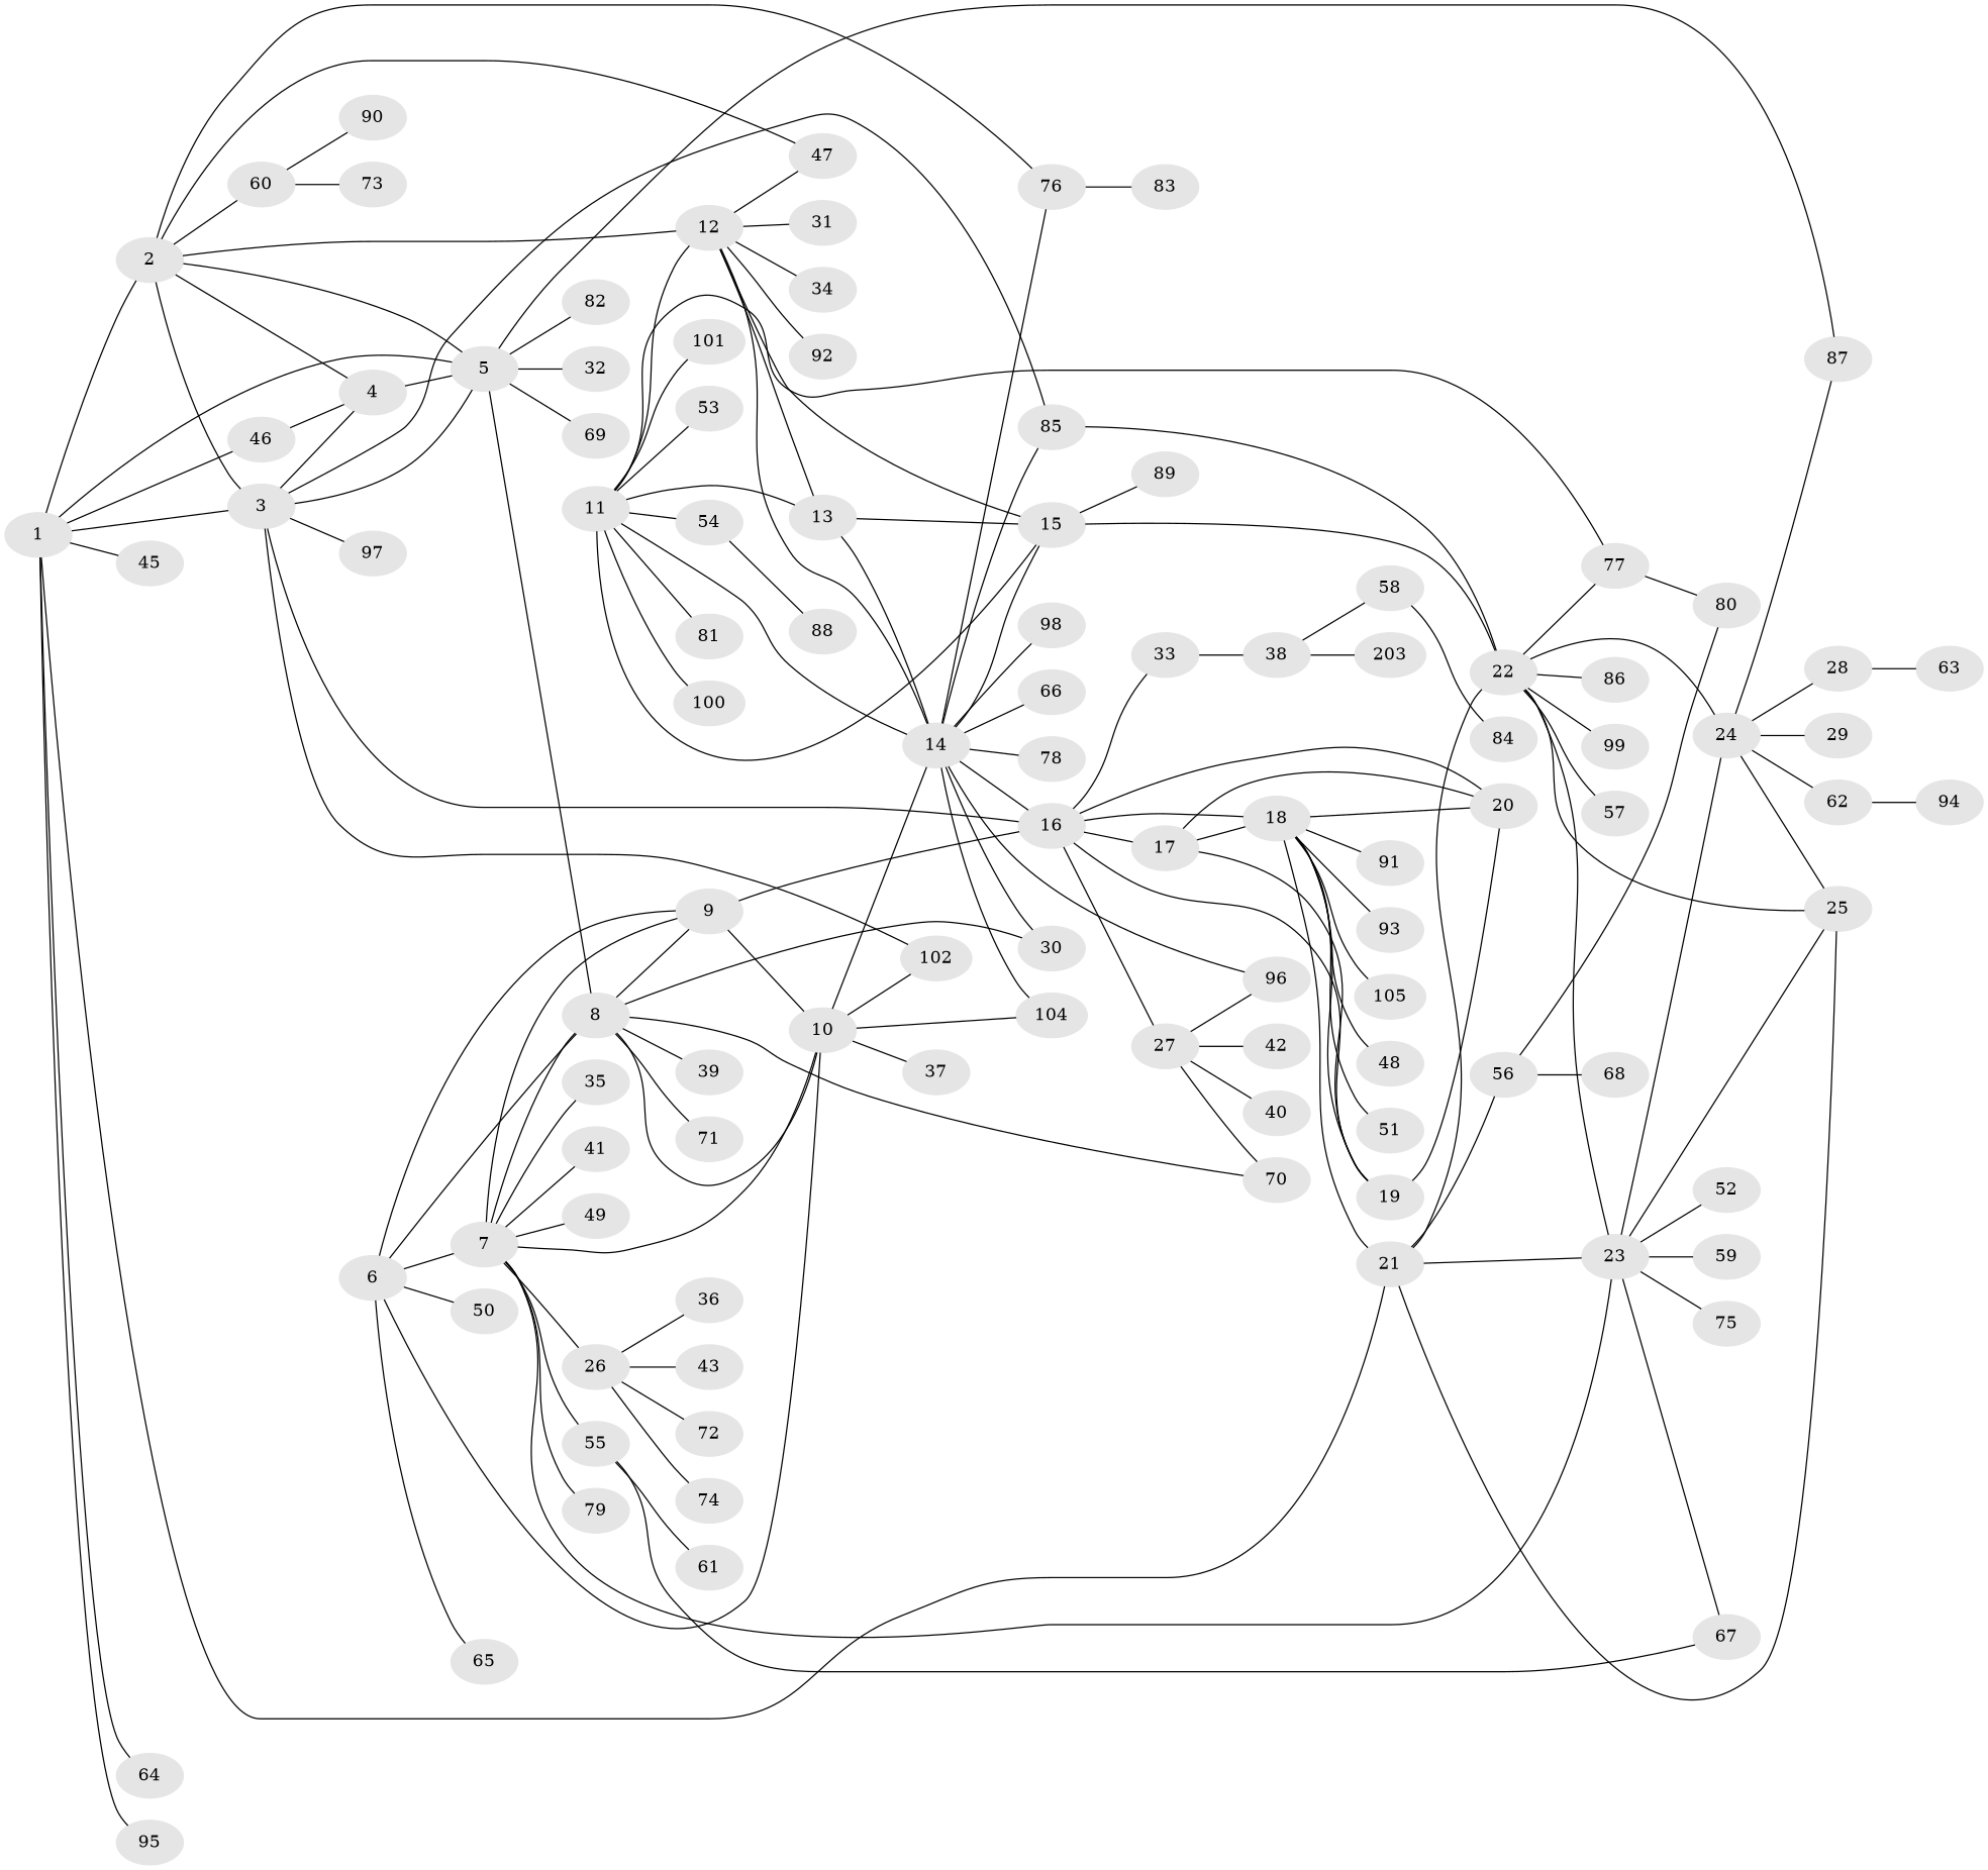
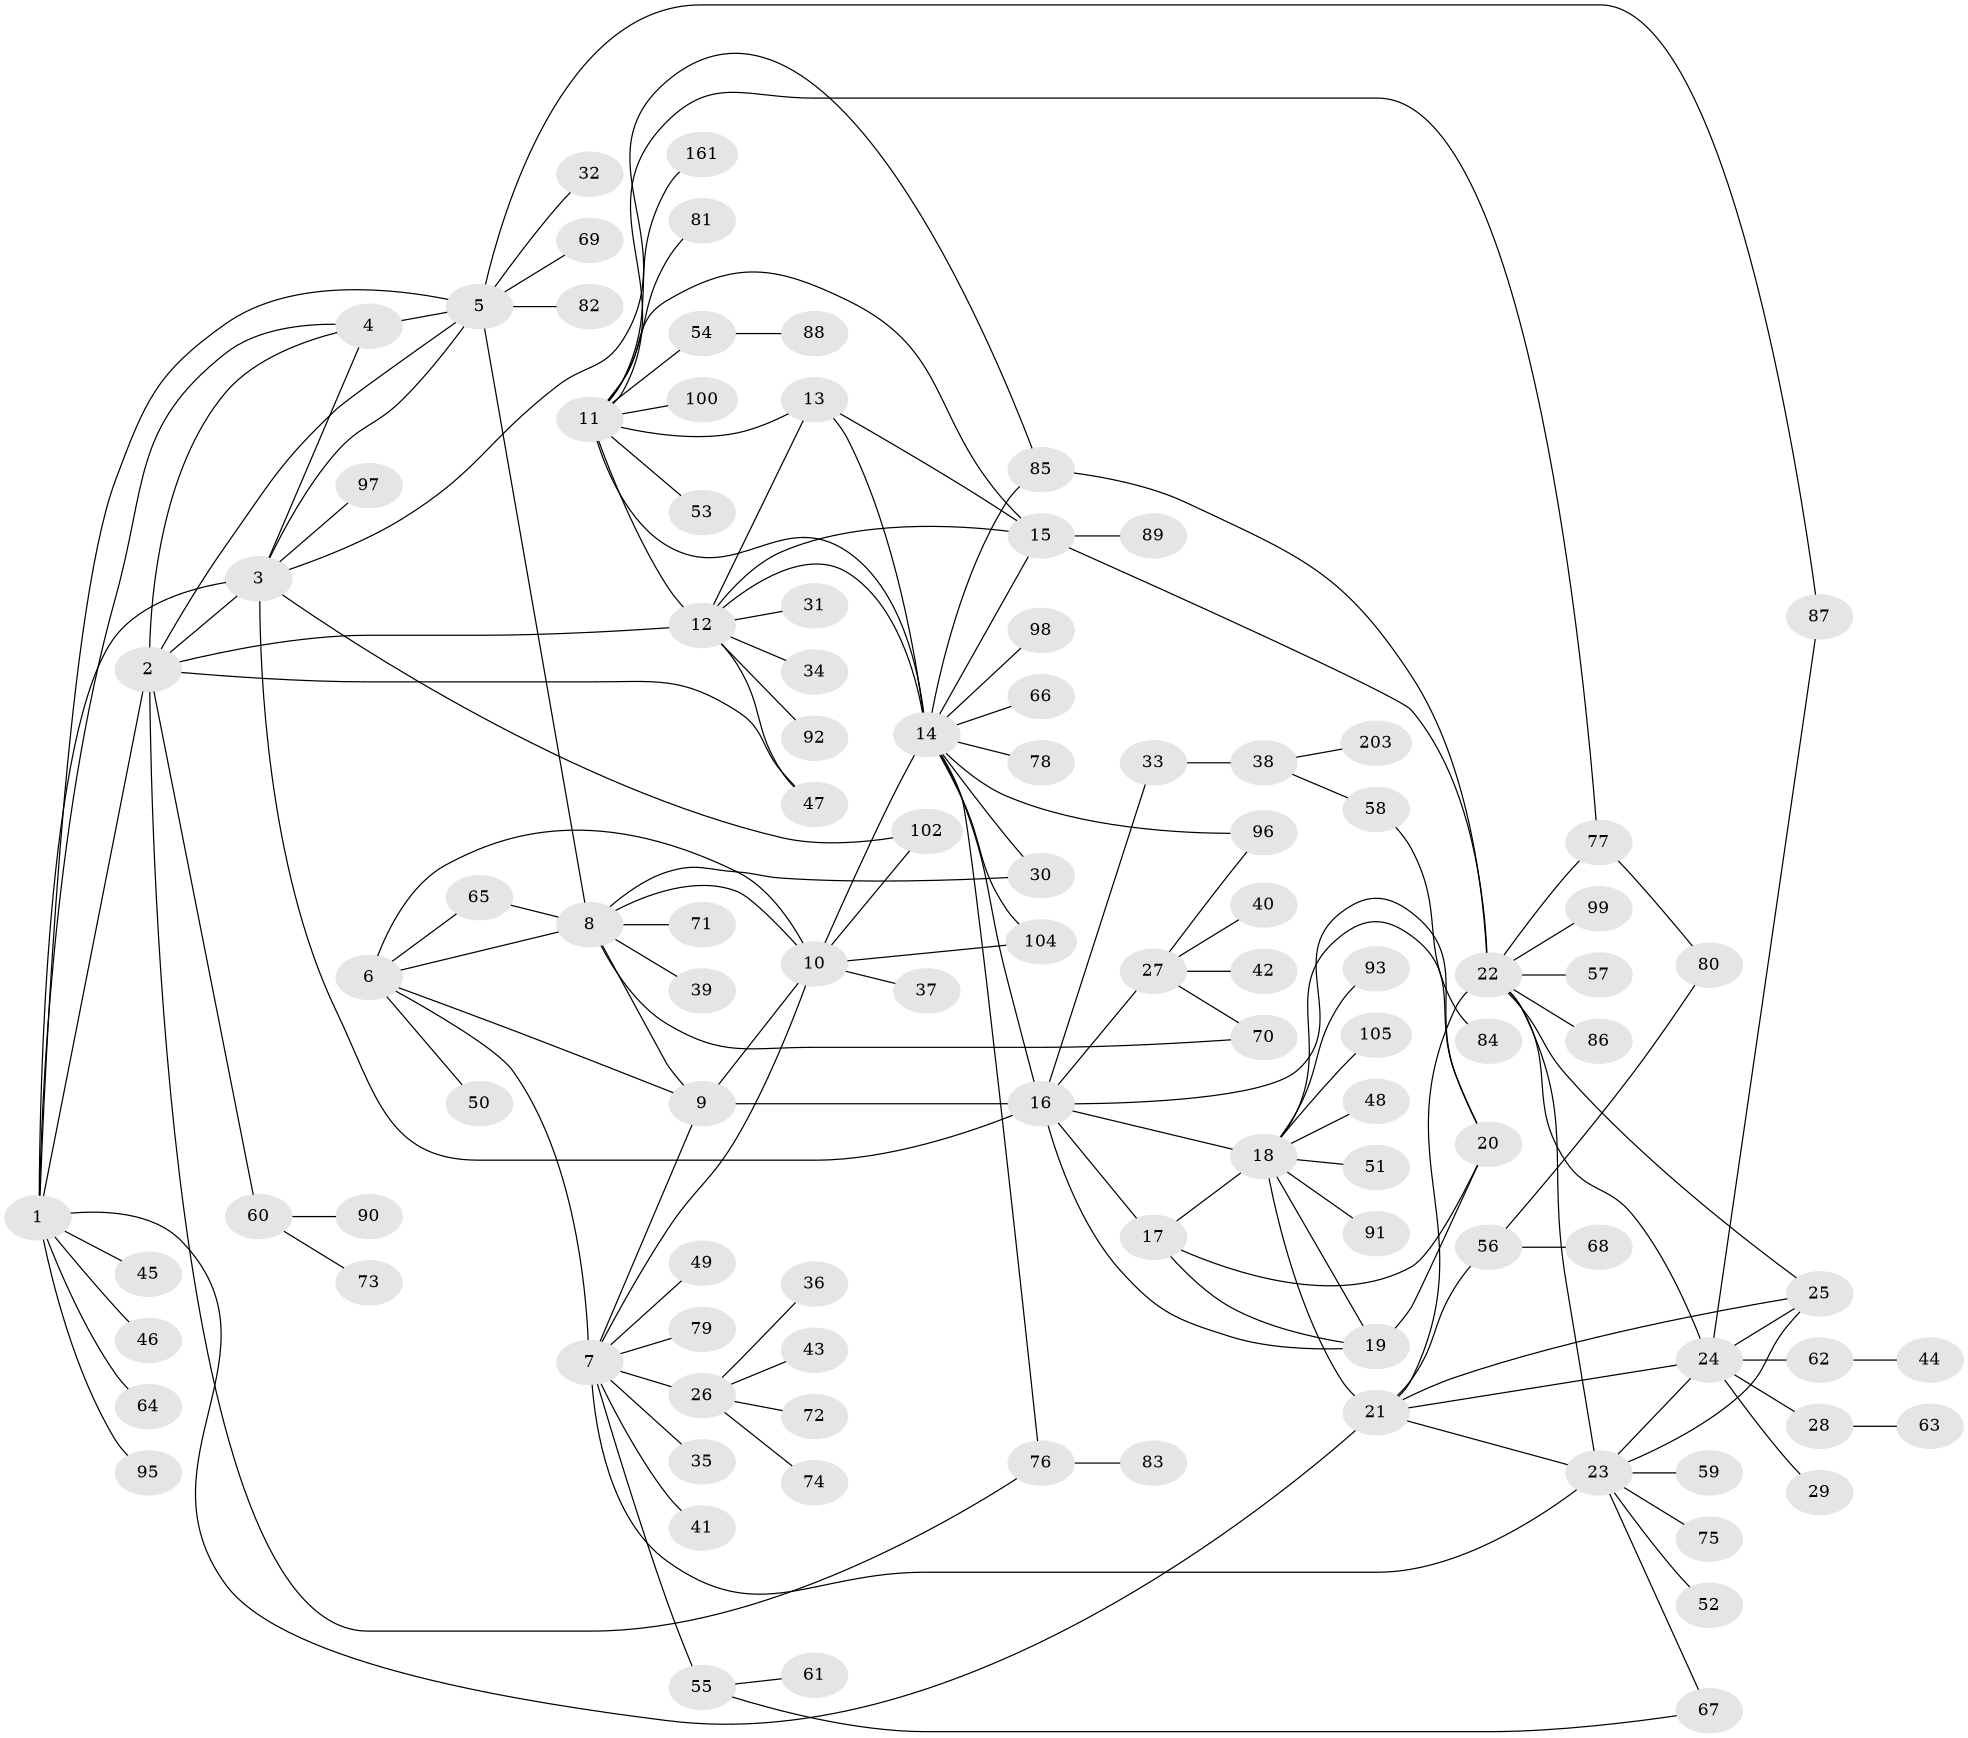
  graph {
    rankdir=LR
    node [color=gray90 style=filled]
    1
    2
    3
    4
    5
    21
    45
    46
    64
    95
    12
    47
    60
    76
    16
    85
    97
    102
    8
    32
    69
    82
    87
    23
    22
    24
    25
    56
    14
    13
    15
    31
    34
    92
    73
    90
    83
    17
    18
    19
    20
    27
    33
    9
    10
    30
    39
    70
    71
    6
    7
    50
    65
    26
    35
    41
    49
    55
    79
    37
    104
    52
    59
    67
    75
    36
    43
    72
    74
    61
    66
    78
    96
    98
    11
    53
    54
    77
    81
    100
-   101
+   101 [label=161]
    89
    88
    80
    57
    86
    99
    48
    51
    91
    93
    105
    40
    42
    38
    28
    29
    62
    68
    63
-   94
+   94 [label=44]
    58
    n103 [label=203]
    84
    1 -- 2
    1 -- 3
-   46 -- 4
+   1 -- 4
    1 -- 5
    1 -- 21
    1 -- 45
    1 -- 46
    1 -- 64
    1 -- 95
    2 -- 3
    2 -- 4
    2 -- 5
    2 -- 12
    2 -- 47
    2 -- 60
    2 -- 76
    3 -- 4
    3 -- 5
    3 -- 16
    3 -- 85
    3 -- 97
    3 -- 102
    4 -- 5
    5 -- 8
    5 -- 32
    5 -- 69
    5 -- 82
    5 -- 87
    21 -- 23
    21 -- 22
+   21 -- 24
    21 -- 25
    21 -- 56
    12 -- 47
    12 -- 14
    12 -- 13
    12 -- 15
    12 -- 31
    12 -- 34
    12 -- 92
    60 -- 73
    60 -- 90
    76 -- 83
    16 -- 17
    16 -- 18
    16 -- 19
    16 -- 20
    16 -- 27
    16 -- 33
    85 -- 22
    8 -- 9
    8 -- 10
    8 -- 30
    8 -- 39
    8 -- 70
    8 -- 71
    23 -- 24
    23 -- 25
    23 -- 52
    23 -- 59
    23 -- 67
    23 -- 75
    22 -- 23
    22 -- 24
    22 -- 25
    22 -- 77
    22 -- 57
    22 -- 86
    22 -- 99
    24 -- 87
    24 -- 25
    24 -- 28
    24 -- 29
    24 -- 62
    56 -- 80
    56 -- 68
    14 -- 76
    14 -- 16
    14 -- 85
    14 -- 15
    14 -- 30
    14 -- 104
    14 -- 66
    14 -- 78
    14 -- 96
    14 -- 98
    13 -- 14
    13 -- 15
    15 -- 22
    15 -- 89
    17 -- 18
    17 -- 19
    17 -- 20
    18 -- 21
    18 -- 19
    18 -- 20
    18 -- 48
    18 -- 51
    18 -- 91
    18 -- 93
    18 -- 105
    19 -- 20
    27 -- 70
    27 -- 96
    27 -- 40
    27 -- 42
    33 -- 38
    9 -- 16
    9 -- 10
    10 -- 102
    10 -- 14
    10 -- 37
    10 -- 104
    6 -- 8
    6 -- 9
    6 -- 10
    6 -- 7
    6 -- 50
    6 -- 65
-   7 -- 8
+   65 -- 8
    7 -- 23
    7 -- 9
    7 -- 10
    7 -- 26
    7 -- 35
    7 -- 41
    7 -- 49
    7 -- 55
    7 -- 79
    26 -- 36
    26 -- 43
    26 -- 72
    26 -- 74
    55 -- 67
    55 -- 61
    11 -- 12
    11 -- 14
    11 -- 13
    11 -- 15
    11 -- 53
    11 -- 54
    11 -- 77
    11 -- 81
    11 -- 100
    11 -- 101
    54 -- 88
    77 -- 80
    38 -- 58
    38 -- n103
    28 -- 63
    62 -- 94
    58 -- 84
  }
